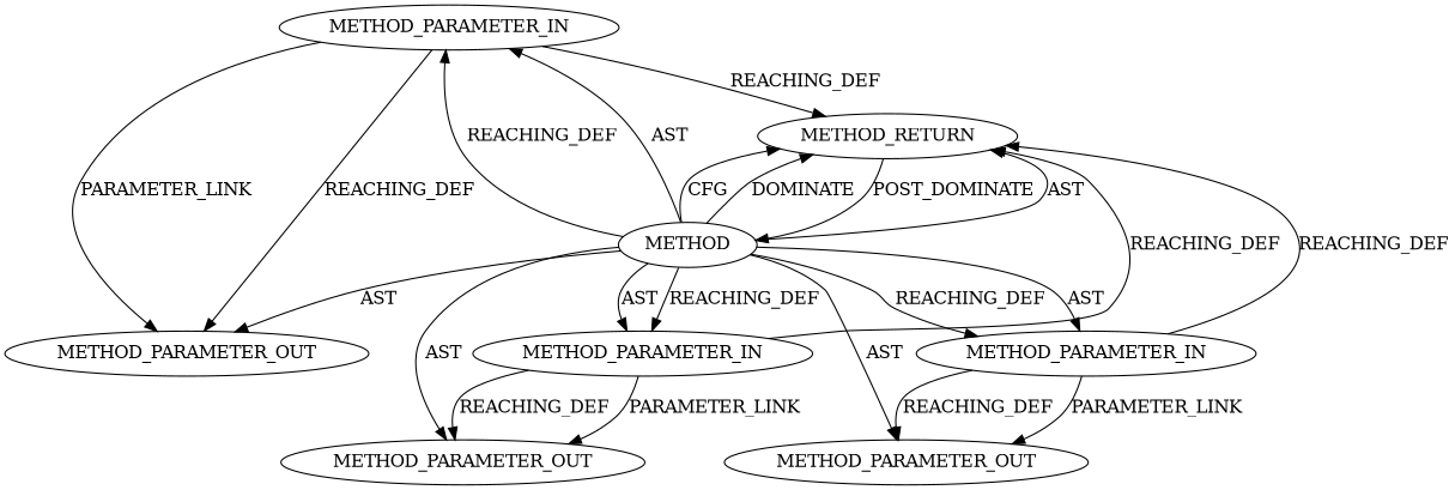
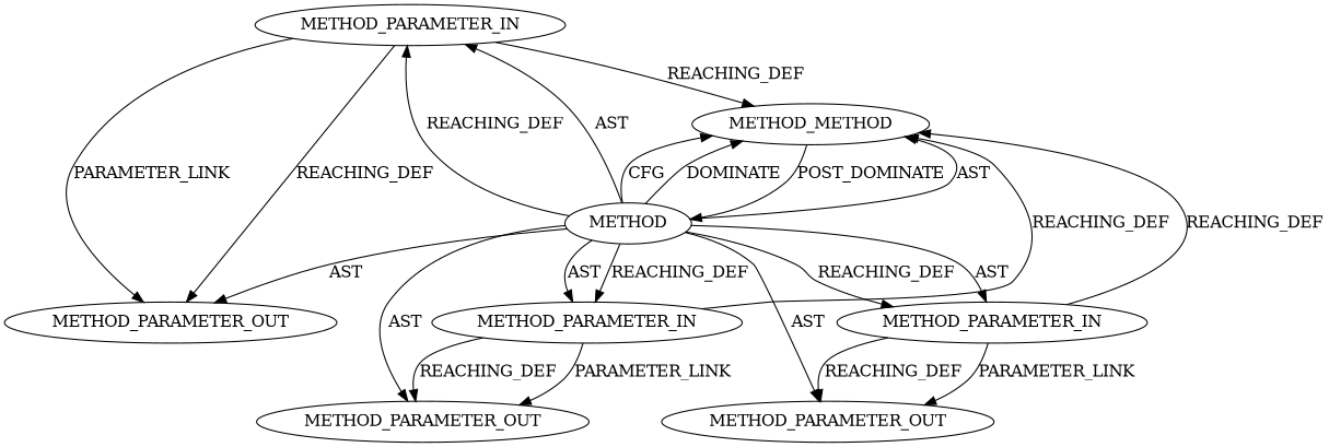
  digraph {
    node [CODE=p1 EVALUATION_STRATEGY=BY_VALUE IS_VARIADIC=false NAME=p1 ORDER=2 TYPE_FULL_NAME=ANY]
    n1 [INDEX=1 ORDER=1 label=METHOD_PARAMETER_IN]
-   n2 [CODE=RET label=METHOD_RETURN IS_VARIADIC="" NAME=""]
+   n2 [CODE=RET label=METHOD_METHOD IS_VARIADIC="" NAME=""]
    n3 [INDEX=1 ORDER=1 label=METHOD_PARAMETER_OUT]
    n4 [AST_PARENT_FULL_NAME="<global>" AST_PARENT_TYPE=NAMESPACE_BLOCK CODE="<empty>" FILENAME="<empty>" FULL_NAME=copy_from_iter_nocache IS_EXTERNAL=true NAME=copy_from_iter_nocache ORDER=0 label=METHOD EVALUATION_STRATEGY="" IS_VARIADIC="" TYPE_FULL_NAME=""]
    n5 [CODE=p3 INDEX=3 NAME=p3 ORDER=3 label=METHOD_PARAMETER_IN]
    n6 [CODE=p3 INDEX=3 NAME=p3 ORDER=3 label=METHOD_PARAMETER_OUT]
    n7 [CODE=p2 INDEX=2 NAME=p2 label=METHOD_PARAMETER_OUT]
    n8 [CODE=p2 INDEX=2 NAME=p2 label=METHOD_PARAMETER_IN]
    n1 -> n2 [VARIABLE=p1 label=REACHING_DEF]
    n1 -> n3 [label=PARAMETER_LINK]
    n1 -> n3 [VARIABLE=p1 label=REACHING_DEF]
    n2 -> n4 [label=POST_DOMINATE]
    n4 -> n1 [label=REACHING_DEF]
    n4 -> n1 [label=AST]
    n4 -> n2 [label=AST]
    n4 -> n2 [label=CFG]
    n4 -> n2 [label=DOMINATE]
    n4 -> n3 [label=AST]
    n4 -> n5 [label=REACHING_DEF]
    n4 -> n5 [label=AST]
    n4 -> n6 [label=AST]
    n4 -> n7 [label=AST]
    n4 -> n8 [label=AST]
    n4 -> n8 [label=REACHING_DEF]
    n5 -> n2 [VARIABLE=p3 label=REACHING_DEF]
    n5 -> n6 [label=PARAMETER_LINK]
    n5 -> n6 [VARIABLE=p3 label=REACHING_DEF]
    n8 -> n2 [VARIABLE=p2 label=REACHING_DEF]
    n8 -> n7 [label=PARAMETER_LINK]
    n8 -> n7 [VARIABLE=p2 label=REACHING_DEF]
  }
